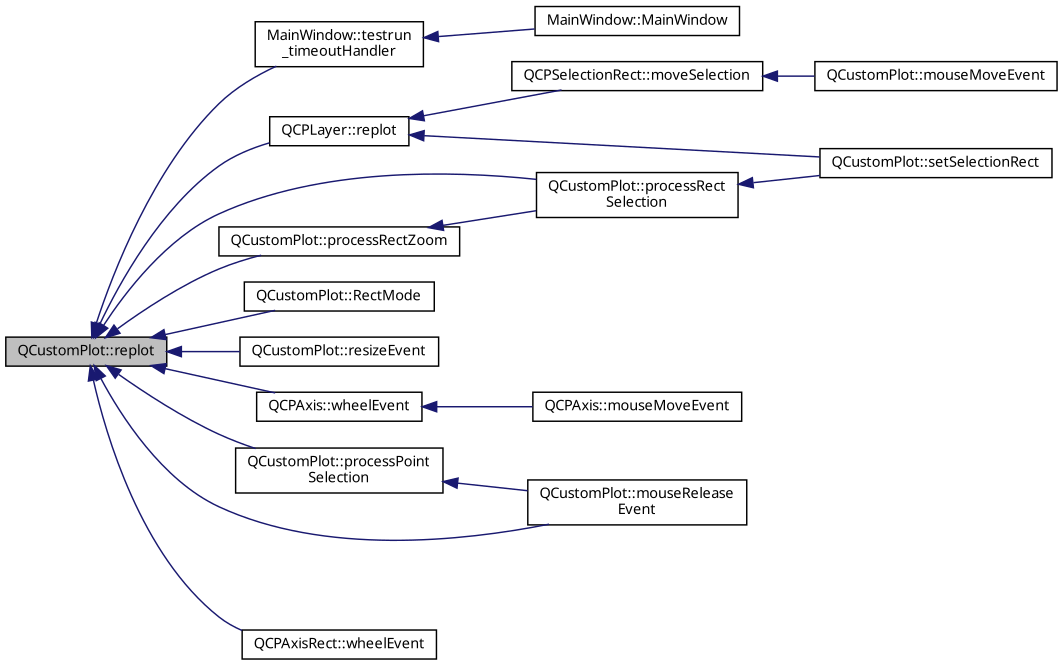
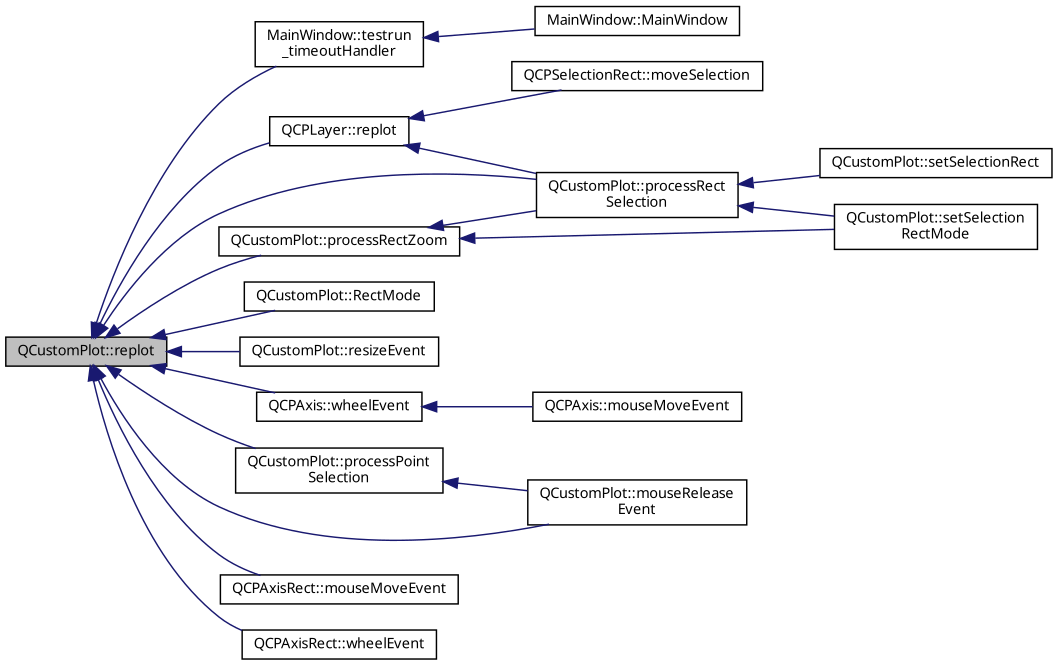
  digraph {
    fontname="Noto Sans"
    rankdir=LR
    node [color=black fillcolor=white fontname="Noto Sans" fontsize=10 shape=record style=filled]
    edge [color=midnightblue dir=back fontname="Noto Sans" fontsize=10 labelfontname=Helvetica labelfontsize=10 style=solid]
    n1 [fillcolor=grey75 fontcolor=black height=0.2 label="QCustomPlot::replot" width=0.4]
    n2 [height=0.2 label="MainWindow::testrun\l_timeoutHandler" width=0.4]
    n3 [height=0.2 label="QCPLayer::replot" width=0.4]
    n4 [height=0.2 label="QCustomPlot::processRect\lSelection" width=0.4]
    n5 [height=0.2 label="QCPAxis::wheelEvent" width=0.4]
    n6 [height=0.2 label="QCustomPlot::RectMode" width=0.4]
    n7 [height=0.2 label="QCustomPlot::resizeEvent" width=0.4]
    n8 [height=0.2 label="QCustomPlot::mouseRelease\lEvent" width=0.4]
    n9 [height=0.2 label="QCustomPlot::processRectZoom" width=0.4]
    n10 [height=0.2 label="QCustomPlot::processPoint\lSelection" width=0.4]
+   n11 [height=0.2 label="QCPAxisRect::mouseMoveEvent" width=0.4]
    n12 [height=0.2 label="QCPAxisRect::wheelEvent" width=0.4]
    n13 [height=0.2 label="MainWindow::MainWindow" width=0.4]
    n14 [height=0.2 label="QCPSelectionRect::moveSelection" width=0.4]
+   n15 [height=0.2 label="QCustomPlot::setSelection\lRectMode" width=0.4]
    n16 [height=0.2 label="QCustomPlot::setSelectionRect" width=0.4]
    n17 [height=0.2 label="QCPAxis::mouseMoveEvent" width=0.4]
-   n18 [height=0.2 label="QCustomPlot::mouseMoveEvent" width=0.4]
    n1 -> n2
    n1 -> n3
    n1 -> n4
    n1 -> n5
    n1 -> n6
    n1 -> n7
    n1 -> n8
    n1 -> n9
    n1 -> n10
+   n1 -> n11
    n1 -> n12
    n2 -> n13
-   n3 -> n16
+   n3 -> n4
    n3 -> n14
+   n4 -> n15
    n4 -> n16
    n5 -> n17
    n9 -> n4
+   n9 -> n15
    n10 -> n8
-   n14 -> n18
  }
